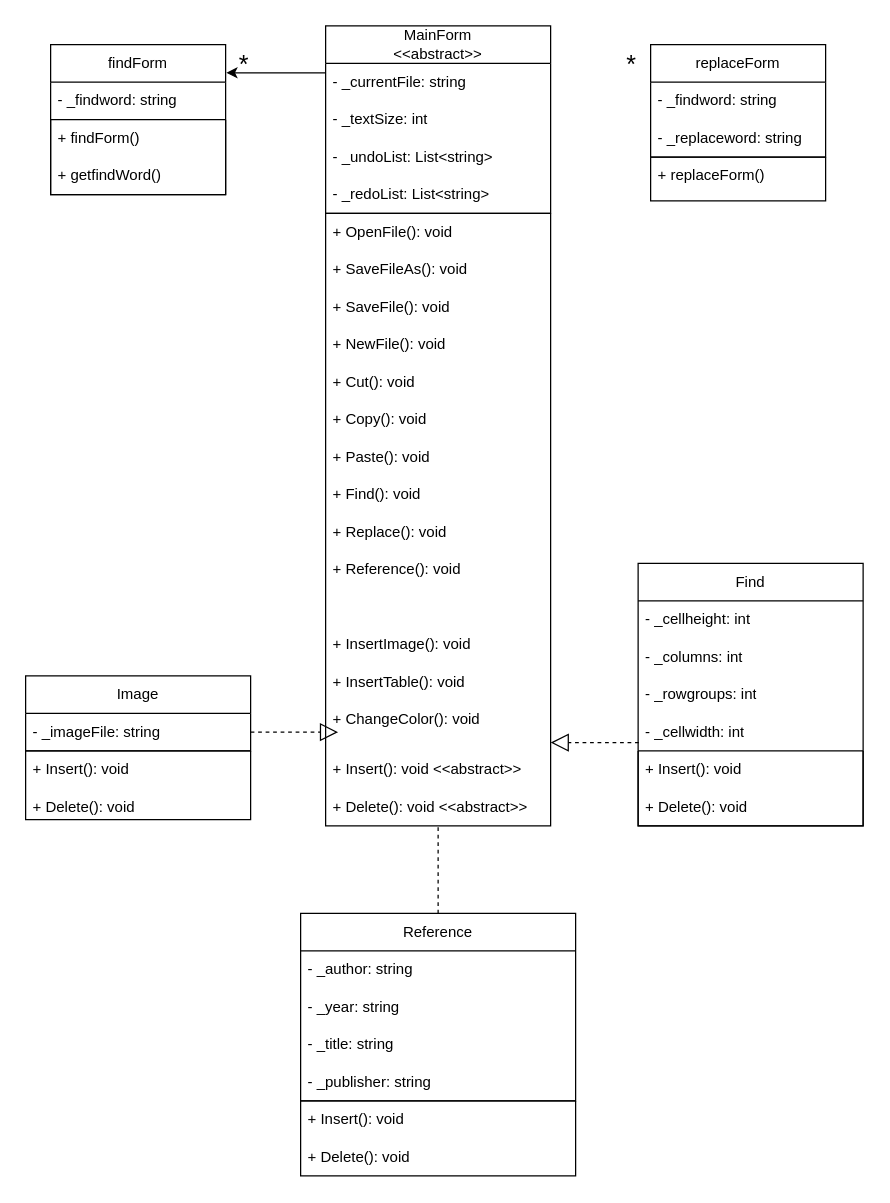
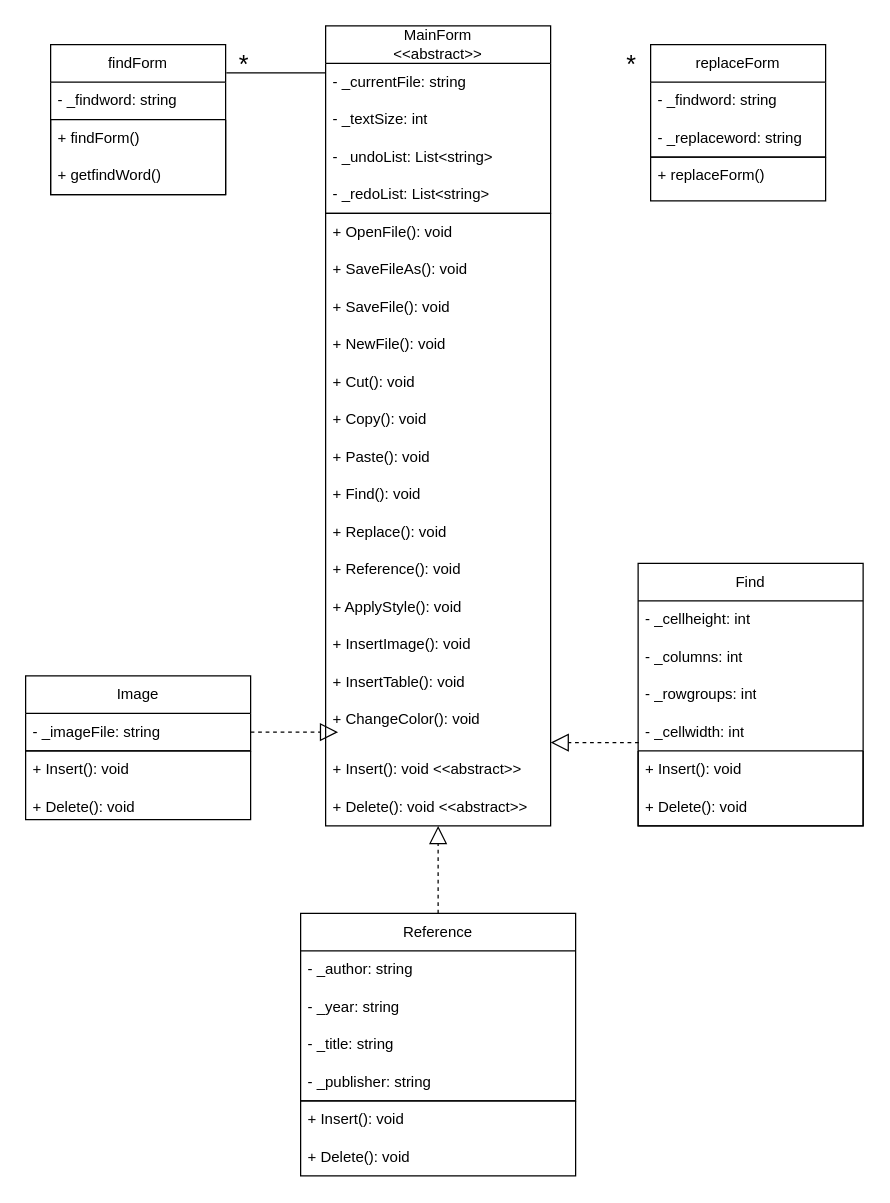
  <mxCell id="0" />
  <mxCell id="1" parent="0" />
  <mxCell id="2" value="MainForm&lt;br&gt;&amp;lt;&amp;lt;abstract&amp;gt;&amp;gt;" style="swimlane;fontStyle=0;childLayout=stackLayout;horizontal=1;startSize=30;horizontalStack=0;resizeParent=1;resizeParentMax=0;resizeLast=0;collapsible=1;marginBottom=0;whiteSpace=wrap;html=1;" parent="1" vertex="1"><mxGeometry x="260" y="20" width="180" height="150" as="geometry" /></mxCell>
  <mxCell id="3" value="- _currentFile: string" style="text;strokeColor=none;fillColor=none;align=left;verticalAlign=middle;spacingLeft=4;spacingRight=4;overflow=hidden;points=[[0,0.5],[1,0.5]];portConstraint=eastwest;rotatable=0;whiteSpace=wrap;html=1;" parent="2" vertex="1"><mxGeometry y="30" width="180" height="30" as="geometry" /></mxCell>
  <mxCell id="4" value="- _textSize: int" style="text;strokeColor=none;fillColor=none;align=left;verticalAlign=middle;spacingLeft=4;spacingRight=4;overflow=hidden;points=[[0,0.5],[1,0.5]];portConstraint=eastwest;rotatable=0;whiteSpace=wrap;html=1;" parent="2" vertex="1"><mxGeometry y="60" width="180" height="30" as="geometry" /></mxCell>
  <mxCell id="5" value="- _undoList: List&amp;lt;string&amp;gt;" style="text;strokeColor=none;fillColor=none;align=left;verticalAlign=middle;spacingLeft=4;spacingRight=4;overflow=hidden;points=[[0,0.5],[1,0.5]];portConstraint=eastwest;rotatable=0;whiteSpace=wrap;html=1;" vertex="1" parent="2"><mxGeometry y="90" width="180" height="30" as="geometry" /></mxCell>
  <mxCell id="6" value="- _redoList: List&amp;lt;string&amp;gt;" style="text;strokeColor=none;fillColor=none;align=left;verticalAlign=middle;spacingLeft=4;spacingRight=4;overflow=hidden;points=[[0,0.5],[1,0.5]];portConstraint=eastwest;rotatable=0;whiteSpace=wrap;html=1;" vertex="1" parent="2"><mxGeometry y="120" width="180" height="30" as="geometry" /></mxCell>
  <mxCell id="7" value="" style="swimlane;startSize=0;" parent="1" vertex="1"><mxGeometry x="260" y="170" width="180" height="490" as="geometry" /></mxCell>
  <mxCell id="8" value="+ OpenFile(): void" style="text;strokeColor=none;fillColor=none;align=left;verticalAlign=middle;spacingLeft=4;spacingRight=4;overflow=hidden;points=[[0,0.5],[1,0.5]];portConstraint=eastwest;rotatable=0;whiteSpace=wrap;html=1;" parent="7" vertex="1"><mxGeometry width="140" height="30" as="geometry" /></mxCell>
  <mxCell id="9" value="+ SaveFileAs(): void" style="text;strokeColor=none;fillColor=none;align=left;verticalAlign=middle;spacingLeft=4;spacingRight=4;overflow=hidden;points=[[0,0.5],[1,0.5]];portConstraint=eastwest;rotatable=0;whiteSpace=wrap;html=1;" parent="7" vertex="1"><mxGeometry y="30" width="140" height="30" as="geometry" /></mxCell>
  <mxCell id="10" value="+ SaveFile(): void" style="text;strokeColor=none;fillColor=none;align=left;verticalAlign=middle;spacingLeft=4;spacingRight=4;overflow=hidden;points=[[0,0.5],[1,0.5]];portConstraint=eastwest;rotatable=0;whiteSpace=wrap;html=1;" parent="7" vertex="1"><mxGeometry y="60" width="140" height="30" as="geometry" /></mxCell>
  <mxCell id="11" value="+ NewFile(): void" style="text;strokeColor=none;fillColor=none;align=left;verticalAlign=middle;spacingLeft=4;spacingRight=4;overflow=hidden;points=[[0,0.5],[1,0.5]];portConstraint=eastwest;rotatable=0;whiteSpace=wrap;html=1;" parent="7" vertex="1"><mxGeometry y="90" width="140" height="30" as="geometry" /></mxCell>
  <mxCell id="12" value="+ Cut(): void" style="text;strokeColor=none;fillColor=none;align=left;verticalAlign=middle;spacingLeft=4;spacingRight=4;overflow=hidden;points=[[0,0.5],[1,0.5]];portConstraint=eastwest;rotatable=0;whiteSpace=wrap;html=1;" parent="7" vertex="1"><mxGeometry y="120" width="140" height="30" as="geometry" /></mxCell>
  <mxCell id="13" value="+ Copy(): void" style="text;strokeColor=none;fillColor=none;align=left;verticalAlign=middle;spacingLeft=4;spacingRight=4;overflow=hidden;points=[[0,0.5],[1,0.5]];portConstraint=eastwest;rotatable=0;whiteSpace=wrap;html=1;" parent="7" vertex="1"><mxGeometry y="150" width="140" height="30" as="geometry" /></mxCell>
  <mxCell id="14" value="+ Paste(): void" style="text;strokeColor=none;fillColor=none;align=left;verticalAlign=middle;spacingLeft=4;spacingRight=4;overflow=hidden;points=[[0,0.5],[1,0.5]];portConstraint=eastwest;rotatable=0;whiteSpace=wrap;html=1;" parent="7" vertex="1"><mxGeometry y="180" width="140" height="30" as="geometry" /></mxCell>
  <mxCell id="15" value="+ Find(): void" style="text;strokeColor=none;fillColor=none;align=left;verticalAlign=middle;spacingLeft=4;spacingRight=4;overflow=hidden;points=[[0,0.5],[1,0.5]];portConstraint=eastwest;rotatable=0;whiteSpace=wrap;html=1;" parent="7" vertex="1"><mxGeometry y="210" width="140" height="30" as="geometry" /></mxCell>
  <mxCell id="16" value="+ Replace(): void" style="text;strokeColor=none;fillColor=none;align=left;verticalAlign=middle;spacingLeft=4;spacingRight=4;overflow=hidden;points=[[0,0.5],[1,0.5]];portConstraint=eastwest;rotatable=0;whiteSpace=wrap;html=1;" parent="7" vertex="1"><mxGeometry y="240" width="140" height="30" as="geometry" /></mxCell>
  <mxCell id="17" value="+ Reference(): void" style="text;strokeColor=none;fillColor=none;align=left;verticalAlign=middle;spacingLeft=4;spacingRight=4;overflow=hidden;points=[[0,0.5],[1,0.5]];portConstraint=eastwest;rotatable=0;whiteSpace=wrap;html=1;" vertex="1" parent="7"><mxGeometry y="270" width="140" height="30" as="geometry" /></mxCell>
+ <mxCell id="18" value="+ ApplyStyle(): void" style="text;strokeColor=none;fillColor=none;align=left;verticalAlign=middle;spacingLeft=4;spacingRight=4;overflow=hidden;points=[[0,0.5],[1,0.5]];portConstraint=eastwest;rotatable=0;whiteSpace=wrap;html=1;" vertex="1" parent="7"><mxGeometry y="300" width="140" height="30" as="geometry" /></mxCell>
  <mxCell id="19" value="+ InsertImage(): void" style="text;strokeColor=none;fillColor=none;align=left;verticalAlign=middle;spacingLeft=4;spacingRight=4;overflow=hidden;points=[[0,0.5],[1,0.5]];portConstraint=eastwest;rotatable=0;whiteSpace=wrap;html=1;" vertex="1" parent="7"><mxGeometry y="330" width="140" height="30" as="geometry" /></mxCell>
  <mxCell id="20" value="+ InsertTable(): void" style="text;strokeColor=none;fillColor=none;align=left;verticalAlign=middle;spacingLeft=4;spacingRight=4;overflow=hidden;points=[[0,0.5],[1,0.5]];portConstraint=eastwest;rotatable=0;whiteSpace=wrap;html=1;" vertex="1" parent="7"><mxGeometry y="360" width="140" height="30" as="geometry" /></mxCell>
  <mxCell id="21" value="+ ChangeColor(): void" style="text;strokeColor=none;fillColor=none;align=left;verticalAlign=middle;spacingLeft=4;spacingRight=4;overflow=hidden;points=[[0,0.5],[1,0.5]];portConstraint=eastwest;rotatable=0;whiteSpace=wrap;html=1;" vertex="1" parent="7"><mxGeometry y="390" width="140" height="30" as="geometry" /></mxCell>
  <mxCell id="22" value="+ Insert(): void &amp;lt;&amp;lt;abstract&amp;gt;&amp;gt;" style="text;strokeColor=none;fillColor=none;align=left;verticalAlign=middle;spacingLeft=4;spacingRight=4;overflow=hidden;points=[[0,0.5],[1,0.5]];portConstraint=eastwest;rotatable=0;whiteSpace=wrap;html=1;" parent="7" vertex="1"><mxGeometry y="430" width="180" height="30" as="geometry" /></mxCell>
  <mxCell id="23" value="+ Delete(): void &amp;lt;&amp;lt;abstract&amp;gt;&amp;gt;" style="text;strokeColor=none;fillColor=none;align=left;verticalAlign=middle;spacingLeft=4;spacingRight=4;overflow=hidden;points=[[0,0.5],[1,0.5]];portConstraint=eastwest;rotatable=0;whiteSpace=wrap;html=1;" parent="7" vertex="1"><mxGeometry y="460" width="180" height="30" as="geometry" /></mxCell>
  <mxCell id="24" value="findForm" style="swimlane;fontStyle=0;childLayout=stackLayout;horizontal=1;startSize=30;horizontalStack=0;resizeParent=1;resizeParentMax=0;resizeLast=0;collapsible=1;marginBottom=0;whiteSpace=wrap;html=1;" parent="1" vertex="1"><mxGeometry x="40" y="35" width="140" height="120" as="geometry" /></mxCell>
  <mxCell id="25" value="- _findword: string" style="text;strokeColor=none;fillColor=none;align=left;verticalAlign=middle;spacingLeft=4;spacingRight=4;overflow=hidden;points=[[0,0.5],[1,0.5]];portConstraint=eastwest;rotatable=0;whiteSpace=wrap;html=1;" parent="24" vertex="1"><mxGeometry y="30" width="140" height="30" as="geometry" /></mxCell>
  <mxCell id="26" value="" style="swimlane;startSize=0;" parent="24" vertex="1"><mxGeometry y="60" width="140" height="60" as="geometry" /></mxCell>
  <mxCell id="27" value="+ findForm()" style="text;strokeColor=none;fillColor=none;align=left;verticalAlign=middle;spacingLeft=4;spacingRight=4;overflow=hidden;points=[[0,0.5],[1,0.5]];portConstraint=eastwest;rotatable=0;whiteSpace=wrap;html=1;" parent="26" vertex="1"><mxGeometry width="140" height="30" as="geometry" /></mxCell>
  <mxCell id="28" value="+ getfindWord()" style="text;strokeColor=none;fillColor=none;align=left;verticalAlign=middle;spacingLeft=4;spacingRight=4;overflow=hidden;points=[[0,0.5],[1,0.5]];portConstraint=eastwest;rotatable=0;whiteSpace=wrap;html=1;" parent="26" vertex="1"><mxGeometry y="30" width="140" height="30" as="geometry" /></mxCell>
  <mxCell id="29" value="replaceForm" style="swimlane;fontStyle=0;childLayout=stackLayout;horizontal=1;startSize=30;horizontalStack=0;resizeParent=1;resizeParentMax=0;resizeLast=0;collapsible=1;marginBottom=0;whiteSpace=wrap;html=1;" parent="1" vertex="1"><mxGeometry x="520" y="35" width="140" height="90" as="geometry" /></mxCell>
  <mxCell id="30" value="- _findword: string" style="text;strokeColor=none;fillColor=none;align=left;verticalAlign=middle;spacingLeft=4;spacingRight=4;overflow=hidden;points=[[0,0.5],[1,0.5]];portConstraint=eastwest;rotatable=0;whiteSpace=wrap;html=1;" parent="29" vertex="1"><mxGeometry y="30" width="140" height="30" as="geometry" /></mxCell>
  <mxCell id="31" value="- _replaceword: string" style="text;strokeColor=none;fillColor=none;align=left;verticalAlign=middle;spacingLeft=4;spacingRight=4;overflow=hidden;points=[[0,0.5],[1,0.5]];portConstraint=eastwest;rotatable=0;whiteSpace=wrap;html=1;" parent="29" vertex="1"><mxGeometry y="60" width="140" height="30" as="geometry" /></mxCell>
  <mxCell id="32" value="" style="swimlane;startSize=0;" parent="1" vertex="1"><mxGeometry x="520" y="125" width="140" height="35" as="geometry" /></mxCell>
  <mxCell id="33" value="+ replaceForm()" style="text;strokeColor=none;fillColor=none;align=left;verticalAlign=middle;spacingLeft=4;spacingRight=4;overflow=hidden;points=[[0,0.5],[1,0.5]];portConstraint=eastwest;rotatable=0;whiteSpace=wrap;html=1;" parent="32" vertex="1"><mxGeometry width="140" height="30" as="geometry" /></mxCell>
- <mxCell id="34" style="edgeStyle=orthogonalEdgeStyle;rounded=0;orthogonalLoop=1;jettySize=auto;html=1;exitX=0;exitY=0.25;exitDx=0;exitDy=0;entryX=1.004;entryY=0.188;entryDx=0;entryDy=0;entryPerimeter=0;" parent="1" source="2" target="24" edge="1"><mxGeometry relative="1" as="geometry" /></mxCell>
+ <mxCell id="34" style="edgeStyle=orthogonalEdgeStyle;rounded=0;orthogonalLoop=1;jettySize=auto;html=1;exitX=0;exitY=0.25;exitDx=0;exitDy=0;entryX=1.004;entryY=0.188;entryDx=0;entryDy=0;entryPerimeter=0;endArrow=none;" parent="1" source="2" target="24" edge="1"><mxGeometry relative="1" as="geometry" /></mxCell>
  <mxCell id="35" value="Image" style="swimlane;fontStyle=0;childLayout=stackLayout;horizontal=1;startSize=30;horizontalStack=0;resizeParent=1;resizeParentMax=0;resizeLast=0;collapsible=1;marginBottom=0;whiteSpace=wrap;html=1;" parent="1" vertex="1"><mxGeometry x="20" y="540" width="180" height="60" as="geometry" /></mxCell>
  <mxCell id="36" value="- _imageFile: string" style="text;strokeColor=none;fillColor=none;align=left;verticalAlign=middle;spacingLeft=4;spacingRight=4;overflow=hidden;points=[[0,0.5],[1,0.5]];portConstraint=eastwest;rotatable=0;whiteSpace=wrap;html=1;" parent="35" vertex="1"><mxGeometry y="30" width="180" height="30" as="geometry" /></mxCell>
  <mxCell id="37" value="" style="swimlane;startSize=0;" parent="1" vertex="1"><mxGeometry x="20" y="600" width="180" height="55" as="geometry" /></mxCell>
  <mxCell id="38" value="+ Insert(): void" style="text;strokeColor=none;fillColor=none;align=left;verticalAlign=middle;spacingLeft=4;spacingRight=4;overflow=hidden;points=[[0,0.5],[1,0.5]];portConstraint=eastwest;rotatable=0;whiteSpace=wrap;html=1;" parent="37" vertex="1"><mxGeometry width="180" height="30" as="geometry" /></mxCell>
  <mxCell id="39" value="+ Delete(): void" style="text;strokeColor=none;fillColor=none;align=left;verticalAlign=middle;spacingLeft=4;spacingRight=4;overflow=hidden;points=[[0,0.5],[1,0.5]];portConstraint=eastwest;rotatable=0;whiteSpace=wrap;html=1;" parent="37" vertex="1"><mxGeometry y="30" width="180" height="30" as="geometry" /></mxCell>
  <mxCell id="40" value="Find" style="swimlane;fontStyle=0;childLayout=stackLayout;horizontal=1;startSize=30;horizontalStack=0;resizeParent=1;resizeParentMax=0;resizeLast=0;collapsible=1;marginBottom=0;whiteSpace=wrap;html=1;" parent="1" vertex="1"><mxGeometry x="510" y="450" width="180" height="210" as="geometry" /></mxCell>
  <mxCell id="41" value="- _cellheight: int" style="text;strokeColor=none;fillColor=none;align=left;verticalAlign=middle;spacingLeft=4;spacingRight=4;overflow=hidden;points=[[0,0.5],[1,0.5]];portConstraint=eastwest;rotatable=0;whiteSpace=wrap;html=1;" parent="40" vertex="1"><mxGeometry y="30" width="180" height="30" as="geometry" /></mxCell>
  <mxCell id="42" value="- _columns: int" style="text;strokeColor=none;fillColor=none;align=left;verticalAlign=middle;spacingLeft=4;spacingRight=4;overflow=hidden;points=[[0,0.5],[1,0.5]];portConstraint=eastwest;rotatable=0;whiteSpace=wrap;html=1;" parent="40" vertex="1"><mxGeometry y="60" width="180" height="30" as="geometry" /></mxCell>
  <mxCell id="43" value="- _rowgroups: int" style="text;strokeColor=none;fillColor=none;align=left;verticalAlign=middle;spacingLeft=4;spacingRight=4;overflow=hidden;points=[[0,0.5],[1,0.5]];portConstraint=eastwest;rotatable=0;whiteSpace=wrap;html=1;" parent="40" vertex="1"><mxGeometry y="90" width="180" height="30" as="geometry" /></mxCell>
  <mxCell id="44" value="- _cellwidth: int" style="text;strokeColor=none;fillColor=none;align=left;verticalAlign=middle;spacingLeft=4;spacingRight=4;overflow=hidden;points=[[0,0.5],[1,0.5]];portConstraint=eastwest;rotatable=0;whiteSpace=wrap;html=1;" vertex="1" parent="40"><mxGeometry y="120" width="180" height="30" as="geometry" /></mxCell>
  <mxCell id="45" value="" style="swimlane;startSize=0;" parent="40" vertex="1"><mxGeometry y="150" width="180" height="60" as="geometry" /></mxCell>
  <mxCell id="46" value="+ Insert(): void" style="text;strokeColor=none;fillColor=none;align=left;verticalAlign=middle;spacingLeft=4;spacingRight=4;overflow=hidden;points=[[0,0.5],[1,0.5]];portConstraint=eastwest;rotatable=0;whiteSpace=wrap;html=1;" parent="45" vertex="1"><mxGeometry width="140" height="30" as="geometry" /></mxCell>
  <mxCell id="47" value="+ Delete(): void" style="text;strokeColor=none;fillColor=none;align=left;verticalAlign=middle;spacingLeft=4;spacingRight=4;overflow=hidden;points=[[0,0.5],[1,0.5]];portConstraint=eastwest;rotatable=0;whiteSpace=wrap;html=1;" parent="45" vertex="1"><mxGeometry y="30" width="180" height="30" as="geometry" /></mxCell>
  <mxCell id="48" value="Reference" style="swimlane;fontStyle=0;childLayout=stackLayout;horizontal=1;startSize=30;horizontalStack=0;resizeParent=1;resizeParentMax=0;resizeLast=0;collapsible=1;marginBottom=0;whiteSpace=wrap;html=1;" parent="1" vertex="1"><mxGeometry x="240" y="730" width="220" height="150" as="geometry" /></mxCell>
  <mxCell id="49" value="- _author: string" style="text;strokeColor=none;fillColor=none;align=left;verticalAlign=middle;spacingLeft=4;spacingRight=4;overflow=hidden;points=[[0,0.5],[1,0.5]];portConstraint=eastwest;rotatable=0;whiteSpace=wrap;html=1;" parent="48" vertex="1"><mxGeometry y="30" width="220" height="30" as="geometry" /></mxCell>
  <mxCell id="50" value="- _year: string" style="text;strokeColor=none;fillColor=none;align=left;verticalAlign=middle;spacingLeft=4;spacingRight=4;overflow=hidden;points=[[0,0.5],[1,0.5]];portConstraint=eastwest;rotatable=0;whiteSpace=wrap;html=1;" parent="48" vertex="1"><mxGeometry y="60" width="220" height="30" as="geometry" /></mxCell>
  <mxCell id="51" value="- _title: string" style="text;strokeColor=none;fillColor=none;align=left;verticalAlign=middle;spacingLeft=4;spacingRight=4;overflow=hidden;points=[[0,0.5],[1,0.5]];portConstraint=eastwest;rotatable=0;whiteSpace=wrap;html=1;" parent="48" vertex="1"><mxGeometry y="90" width="220" height="30" as="geometry" /></mxCell>
  <mxCell id="52" value="- _publisher: string" style="text;strokeColor=none;fillColor=none;align=left;verticalAlign=middle;spacingLeft=4;spacingRight=4;overflow=hidden;points=[[0,0.5],[1,0.5]];portConstraint=eastwest;rotatable=0;whiteSpace=wrap;html=1;" parent="48" vertex="1"><mxGeometry y="120" width="220" height="30" as="geometry" /></mxCell>
  <mxCell id="53" value="" style="swimlane;startSize=0;" parent="1" vertex="1"><mxGeometry x="240" y="880" width="220" height="60" as="geometry" /></mxCell>
  <mxCell id="54" value="+ Insert(): void" style="text;strokeColor=none;fillColor=none;align=left;verticalAlign=middle;spacingLeft=4;spacingRight=4;overflow=hidden;points=[[0,0.5],[1,0.5]];portConstraint=eastwest;rotatable=0;whiteSpace=wrap;html=1;" parent="53" vertex="1"><mxGeometry width="140" height="30" as="geometry" /></mxCell>
  <mxCell id="55" value="+ Delete(): void" style="text;strokeColor=none;fillColor=none;align=left;verticalAlign=middle;spacingLeft=4;spacingRight=4;overflow=hidden;points=[[0,0.5],[1,0.5]];portConstraint=eastwest;rotatable=0;whiteSpace=wrap;html=1;" parent="53" vertex="1"><mxGeometry y="30" width="180" height="30" as="geometry" /></mxCell>
  <mxCell id="56" value="&lt;font style=&quot;font-size: 20px;&quot;&gt;*&lt;/font&gt;" style="text;html=1;align=center;verticalAlign=middle;whiteSpace=wrap;rounded=0;" parent="1" vertex="1"><mxGeometry x="180" y="40" width="30" height="20" as="geometry" /></mxCell>
  <mxCell id="57" value="&lt;font style=&quot;font-size: 20px;&quot;&gt;*&lt;/font&gt;" style="text;html=1;align=center;verticalAlign=middle;whiteSpace=wrap;rounded=0;" parent="1" vertex="1"><mxGeometry x="490" y="40" width="30" height="20" as="geometry" /></mxCell>
  <mxCell id="58" value="" style="endArrow=block;dashed=1;endFill=0;endSize=12;html=1;rounded=0;exitX=1;exitY=0.5;exitDx=0;exitDy=0;" edge="1" parent="1" source="36"><mxGeometry width="160" relative="1" as="geometry"><mxPoint x="270" y="740" as="sourcePoint" /><mxPoint x="270" y="585" as="targetPoint" /></mxGeometry></mxCell>
  <mxCell id="59" value="" style="endArrow=block;dashed=1;endFill=0;endSize=12;html=1;rounded=0;entryX=1;entryY=0.864;entryDx=0;entryDy=0;entryPerimeter=0;exitX=0.003;exitY=0.783;exitDx=0;exitDy=0;exitPerimeter=0;" edge="1" parent="1" source="44" target="7"><mxGeometry width="160" relative="1" as="geometry"><mxPoint x="270" y="640" as="sourcePoint" /><mxPoint x="430" y="640" as="targetPoint" /></mxGeometry></mxCell>
- <mxCell id="60" value="" style="endArrow=none;dashed=1;endFill=0;endSize=12;html=1;rounded=0;" edge="1" parent="1" source="48" target="23"><mxGeometry width="160" relative="1" as="geometry"><mxPoint x="270" y="740" as="sourcePoint" /><mxPoint x="430" y="740" as="targetPoint" /></mxGeometry></mxCell>
+ <mxCell id="60" value="" style="endArrow=block;dashed=1;endFill=0;endSize=12;html=1;rounded=0;" edge="1" parent="1" source="48" target="23"><mxGeometry width="160" relative="1" as="geometry"><mxPoint x="270" y="740" as="sourcePoint" /><mxPoint x="430" y="740" as="targetPoint" /></mxGeometry></mxCell>
